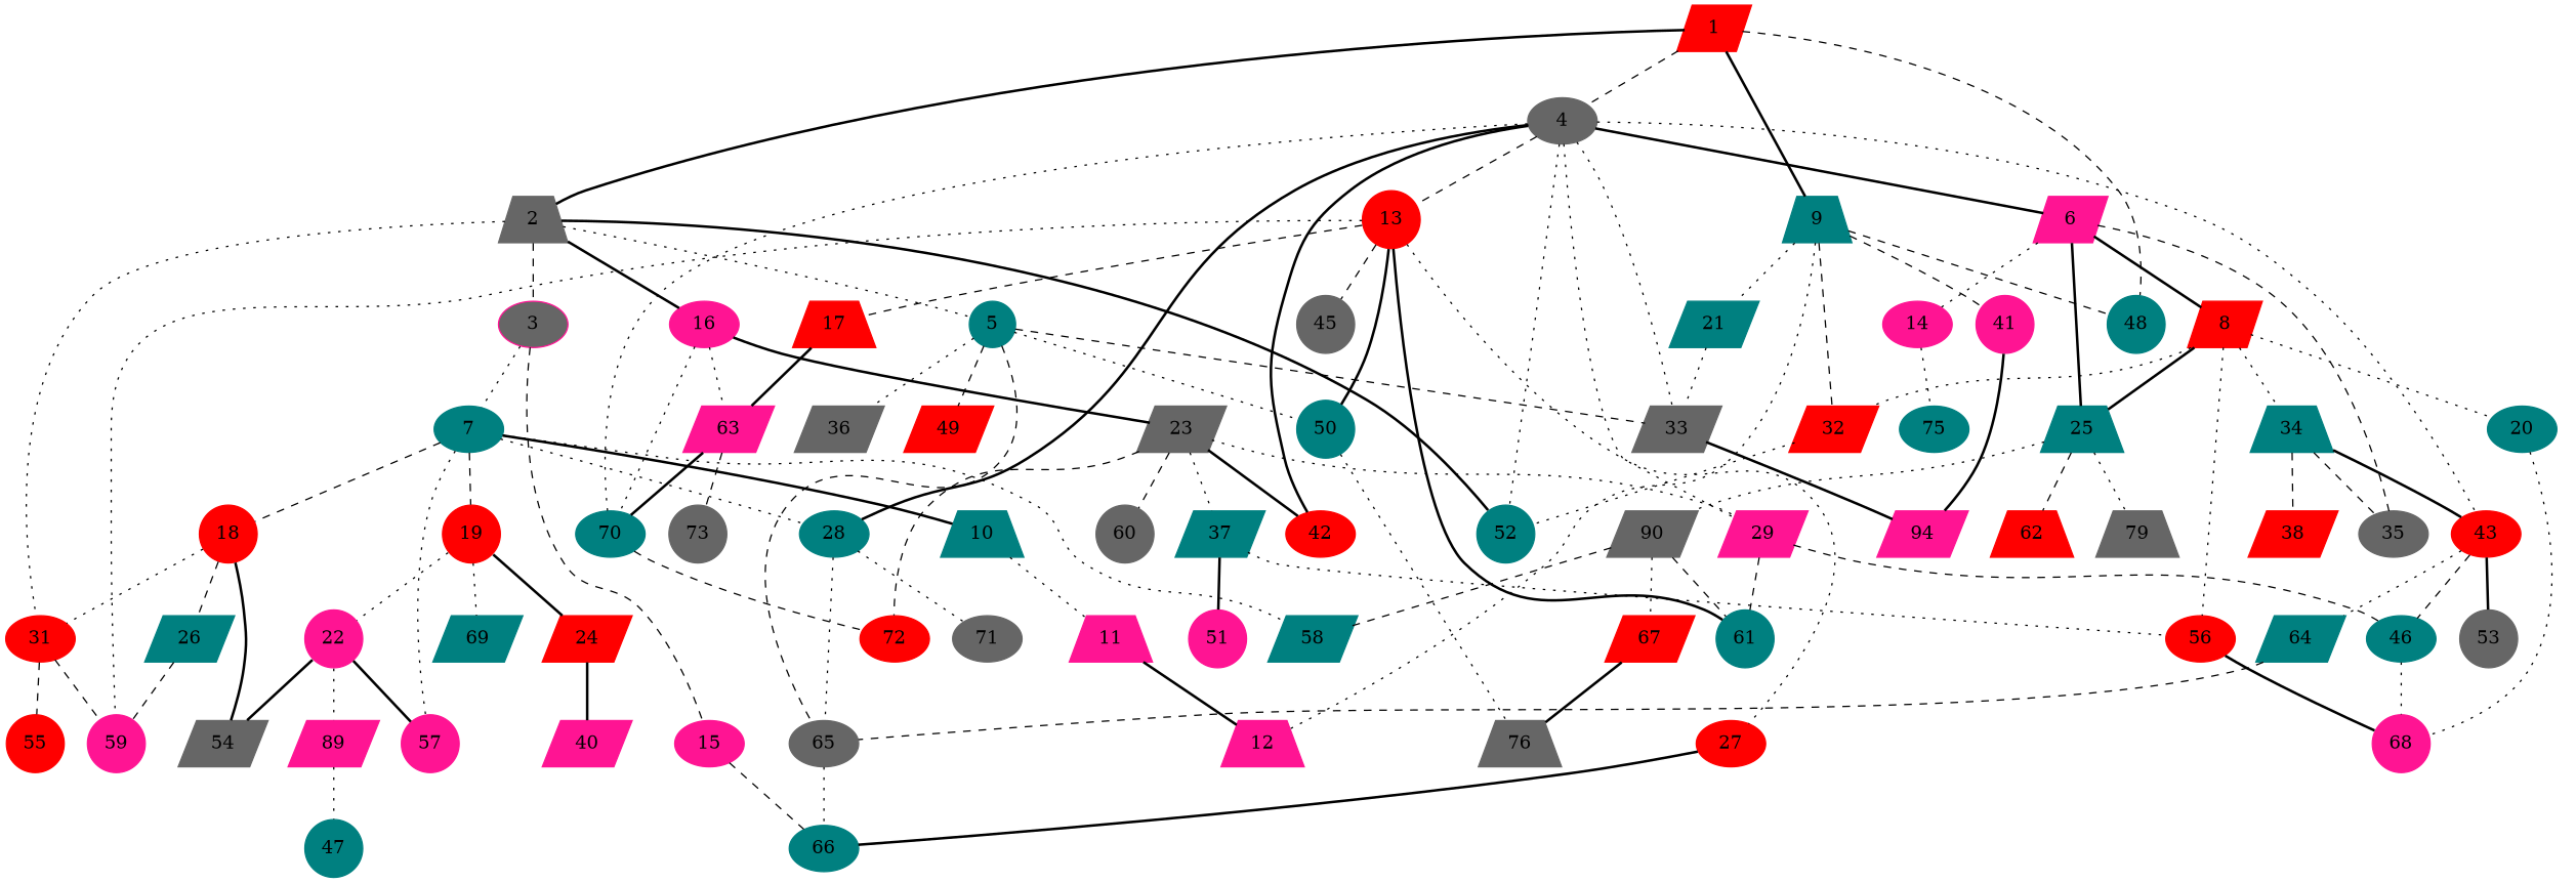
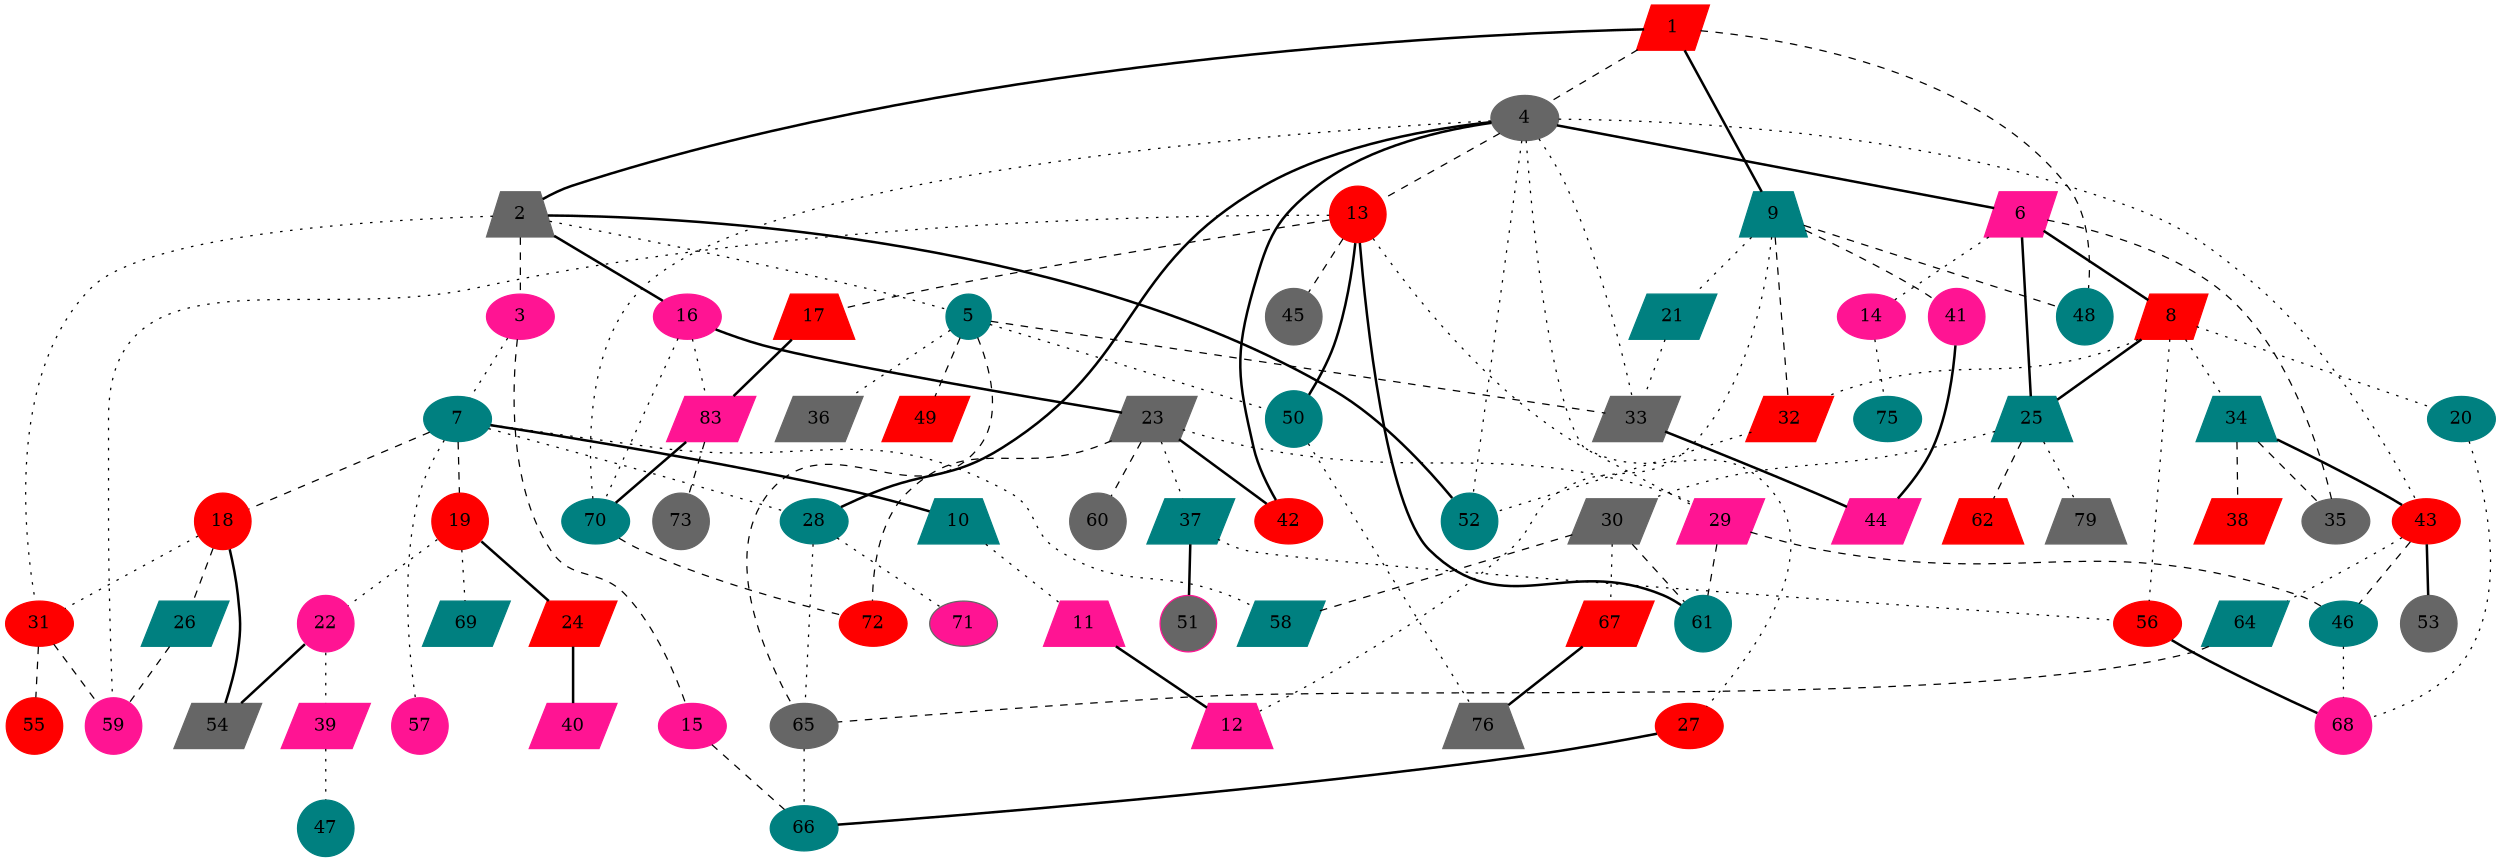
  graph {
    node [color=teal shape=parallelogram style=filled]
    edge [style=dotted]
    1 [color=red]
    2 [color=gray40 shape=trapezium]
    4 [color=gray40 shape=ellipse]
    9 [shape=trapezium]
    48 [shape=circle]
-   3 [color=deeppink shape=ellipse fillcolor=gray40]
+   3 [color=deeppink shape=ellipse]
    5 [shape=circle]
    16 [color=deeppink shape=ellipse]
    31 [color=red shape=ellipse]
    52 [shape=circle]
    6 [color=deeppink]
    13 [color=red shape=circle]
    28 [shape=ellipse]
    29 [color=deeppink]
    33 [color=gray40]
    42 [color=red shape=ellipse]
    43 [color=red shape=ellipse]
    70 [shape=ellipse]
    32 [color=red]
    12 [color=deeppink shape=trapezium]
    21
    41 [color=deeppink shape=circle]
    7 [shape=ellipse]
    15 [color=deeppink shape=ellipse]
    36 [color=gray40]
    49 [color=red]
    50 [shape=circle]
    65 [color=gray40 shape=ellipse]
    23 [color=gray40]
-   63 [color=deeppink]
+   63 [color=deeppink label=83]
    59 [color=deeppink shape=circle]
    55 [color=red shape=circle]
    10 [shape=trapezium]
    18 [color=red shape=circle]
    19 [color=red shape=circle]
    57 [color=deeppink shape=circle]
    58
    66 [shape=ellipse]
    8 [color=red]
    14 [color=deeppink shape=ellipse]
    25 [shape=trapezium]
    35 [color=gray40 shape=ellipse]
    17 [color=red shape=trapezium]
    27 [color=red shape=ellipse]
    45 [color=gray40 shape=circle]
    61 [shape=circle]
-   71 [color=gray40 shape=ellipse]
+   71 [color=gray40 shape=ellipse fillcolor=deeppink]
    46 [shape=ellipse]
-   44 [color=deeppink label=94]
+   44 [color=deeppink]
    53 [color=gray40 shape=circle]
    64
    72 [color=red shape=ellipse]
    76 [color=gray40 shape=trapezium]
    20 [shape=ellipse]
    34 [shape=trapezium]
    56 [color=red shape=ellipse]
    75 [shape=ellipse]
-   30 [color=gray40 label=90]
+   30 [color=gray40]
    62 [color=red shape=trapezium]
    n60 [color=gray40 label=79 shape=trapezium]
    11 [color=deeppink shape=trapezium]
    26
    54 [color=gray40]
    22 [color=deeppink shape=circle]
    24 [color=red]
    69
    68 [color=deeppink shape=circle]
    38 [color=red]
    37
    60 [color=gray40 shape=circle]
    73 [color=gray40 shape=circle]
-   39 [color=deeppink label=89]
+   39 [color=deeppink]
    40 [color=deeppink]
    47 [shape=circle]
-   51 [color=deeppink shape=circle]
+   51 [color=deeppink shape=circle fillcolor=gray40]
    67 [color=red]
    1 -- 2 [style=bold]
    1 -- 4 [style=dashed]
    1 -- 9 [style=bold]
    1 -- 48 [style=dashed]
    2 -- 3 [style=dashed]
    2 -- 5
    2 -- 16 [style=bold]
    2 -- 31
    2 -- 52 [style=bold]
    4 -- 52
    4 -- 6 [style=bold]
    4 -- 13 [style=dashed]
    4 -- 28 [style=bold]
    4 -- 29
    4 -- 33
    4 -- 42 [style=bold]
    4 -- 43
    4 -- 70
    9 -- 48 [style=dashed]
    9 -- 32 [style=dashed]
    9 -- 12
    9 -- 21
    9 -- 41 [style=dashed]
    3 -- 7
    3 -- 15 [style=dashed]
    5 -- 33 [style=dashed]
    5 -- 36
    5 -- 49 [style=dashed]
    5 -- 50
    5 -- 65 [style=dashed]
    16 -- 70
    16 -- 23 [style=bold]
    16 -- 63
    31 -- 59 [style=dashed]
    31 -- 55 [style=dashed]
    6 -- 8 [style=bold]
    6 -- 14
    6 -- 25 [style=bold]
    6 -- 35 [style=dashed]
    13 -- 50 [style=bold]
    13 -- 59
    13 -- 17 [style=dashed]
    13 -- 27
    13 -- 45 [style=dashed]
    13 -- 61 [style=bold]
    28 -- 65
    28 -- 71
    29 -- 61 [style=dashed]
    29 -- 46 [style=dashed]
    33 -- 44 [style=bold]
    43 -- 46 [style=dashed]
    43 -- 53 [style=bold]
    43 -- 64
    70 -- 72 [style=dashed]
    32 -- 52
    21 -- 33
    41 -- 44 [style=bold]
    7 -- 28
    7 -- 10 [style=bold]
    7 -- 18 [style=dashed]
    7 -- 19 [style=dashed]
    7 -- 57
    7 -- 58
    15 -- 66 [style=dashed]
    50 -- 76
    65 -- 66
    23 -- 29
    23 -- 42 [style=bold]
    23 -- 72 [style=dashed]
    23 -- 37
    23 -- 60 [style=dashed]
    63 -- 70 [style=bold]
    63 -- 73 [style=dashed]
    10 -- 11
    18 -- 31
    18 -- 26 [style=dashed]
    18 -- 54 [style=bold]
    19 -- 22
    19 -- 24 [style=bold]
    19 -- 69
    8 -- 32
    8 -- 25 [style=bold]
    8 -- 20
    8 -- 34
    8 -- 56
    14 -- 75
    25 -- 30
    25 -- 62 [style=dashed]
    25 -- n60
    17 -- 63 [style=bold]
    27 -- 66 [style=bold]
    46 -- 68
    64 -- 65 [style=dashed]
    20 -- 68
    34 -- 43 [style=bold]
    34 -- 35 [style=dashed]
    34 -- 38 [style=dashed]
    56 -- 68 [style=bold]
    30 -- 58 [style=dashed]
    30 -- 61 [style=dashed]
    30 -- 67
    11 -- 12 [style=bold]
    26 -- 59 [style=dashed]
-   22 -- 57 [style=bold]
    22 -- 54 [style=bold]
    22 -- 39
    24 -- 40 [style=bold]
    37 -- 56
    37 -- 51 [style=bold]
    39 -- 47
    67 -- 76 [style=bold]
  }
